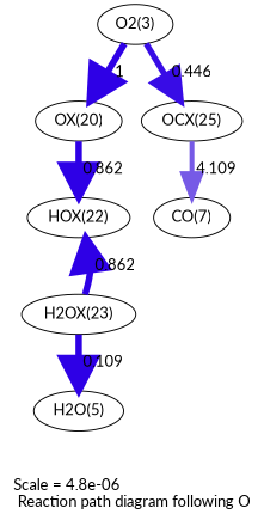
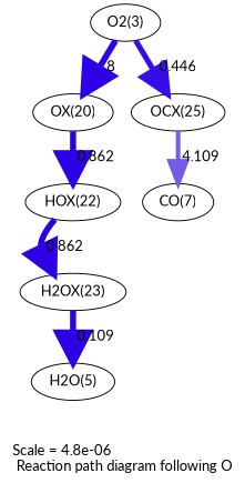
  digraph {
    fontname=Lato
    label="Scale = 4.8e-06\l Reaction path diagram following O"
    node [fontname=Lato]
    edge [arrowsize=2.94 color="0.7, 1.36, 0.9" fontname=Lato penwidth=5.89]
    n1 [label="O2(3)"]
    n2 [label="OX(20)"]
    n3 [label="OCX(25)"]
    n4 [label="HOX(22)"]
    n5 [label="H2OX(23)"]
    n6 [label="CO(7)"]
    n7 [label="H2O(5)"]
-   n1 -> n2 [arrowsize=3 color="0.7, 1.5, 0.9" label=" 1" penwidth=6]
+   n1 -> n2 [arrowsize=3 color="0.7, 1.5, 0.9" label=" 8" penwidth=6]
    n1 -> n3 [arrowsize=2.7 color="0.7, 0.946, 0.9" label=" 0.446" penwidth=5.39]
    n2 -> n4 [label=" 0.862"]
    n3 -> n6 [arrowsize=2.16 color="0.7, 0.609, 0.9" label=" 4.109" penwidth=4.33]
-   n5 -> n4 [label=" 0.862"]
+   n4 -> n5 [label=" 0.862"]
    n5 -> n7 [arrowsize=2.95 label=" 0.109"]
  }
